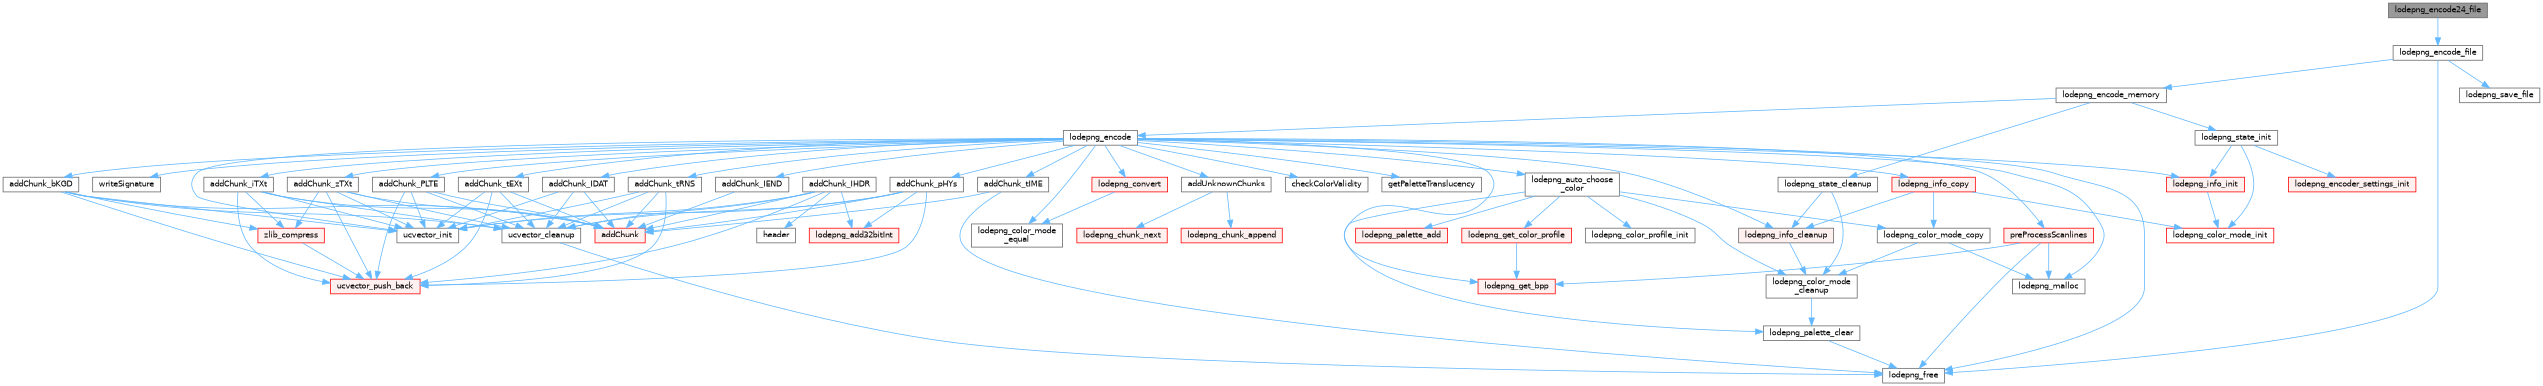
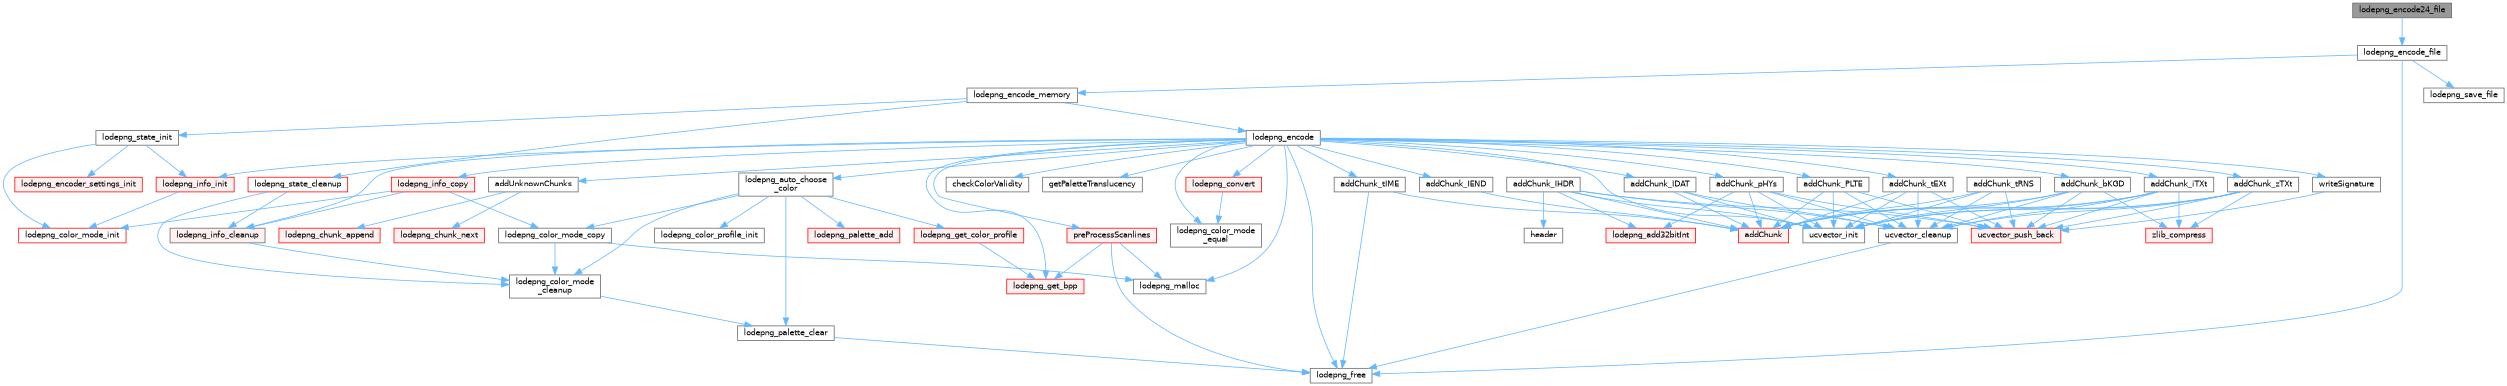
  digraph {
    rankdir=TB
    node [color=grey40 fillcolor=white fontname=Helvetica fontsize=10 shape=box style=filled]
    edge [color=steelblue1 fontname=Helvetica fontsize=10 labelfontname=Helvetica labelfontsize=10 style=solid]
    n1 [color=gray40 fillcolor=grey60 fontcolor=black height=0.2 label=lodepng_encode24_file width=0.4]
    n2 [height=0.2 label=lodepng_encode_file width=0.4]
    n3 [height=0.2 label=lodepng_encode_memory width=0.4]
    n4 [height=0.2 label=lodepng_free width=0.4]
    n5 [height=0.2 label=lodepng_save_file width=0.4]
    n6 [height=0.2 label=lodepng_encode width=0.4]
-   n7 [height=0.2 label=lodepng_state_cleanup width=0.4]
+   n7 [color=red height=0.2 label=lodepng_state_cleanup width=0.4]
    n8 [height=0.2 label=lodepng_state_init width=0.4]
    n9 [height=0.2 label=addChunk_bKGD width=0.4]
    n10 [height=0.2 label=ucvector_init width=0.4]
    n11 [height=0.2 label=addChunk_IDAT width=0.4]
    n12 [height=0.2 label=addChunk_IEND width=0.4]
    n13 [height=0.2 label=addChunk_iTXt width=0.4]
    n14 [height=0.2 label=addChunk_pHYs width=0.4]
    n15 [height=0.2 label=addChunk_PLTE width=0.4]
    n16 [height=0.2 label=addChunk_tEXt width=0.4]
    n17 [height=0.2 label=addChunk_tIME width=0.4]
    n18 [height=0.2 label=lodepng_malloc width=0.4]
    n19 [height=0.2 label=addChunk_tRNS width=0.4]
    n20 [height=0.2 label=addChunk_zTXt width=0.4]
    n21 [height=0.2 label=addUnknownChunks width=0.4]
    n22 [height=0.2 label=checkColorValidity width=0.4]
    n23 [height=0.2 label=getPaletteTranslucency width=0.4]
    n24 [height=0.2 label="lodepng_auto_choose\l_color" width=0.4]
    n25 [color=red fillcolor="#FFF0F0" height=0.2 label=lodepng_get_bpp width=0.4]
    n26 [height=0.2 label="lodepng_color_mode\l_equal" width=0.4]
    n27 [color=red fillcolor="#FFF0F0" height=0.2 label=lodepng_convert width=0.4]
    n28 [fillcolor="#FFF0F0" height=0.2 label=lodepng_info_cleanup width=0.4]
    n29 [color=red fillcolor="#FFF0F0" height=0.2 label=lodepng_info_copy width=0.4]
    n30 [color=red fillcolor="#FFF0F0" height=0.2 label=lodepng_info_init width=0.4]
    n31 [color=red fillcolor="#FFF0F0" height=0.2 label=preProcessScanlines width=0.4]
    n32 [height=0.2 label=writeSignature width=0.4]
    n33 [height=0.2 label="lodepng_color_mode\l_cleanup" width=0.4]
    n34 [color=red height=0.2 label=lodepng_color_mode_init width=0.4]
    n35 [color=red fillcolor="#FFF0F0" height=0.2 label=lodepng_encoder_settings_init width=0.4]
    n36 [color=red fillcolor="#FFF0F0" height=0.2 label=addChunk width=0.4]
    n37 [height=0.2 label=ucvector_cleanup width=0.4]
    n38 [color=red fillcolor="#FFF0F0" height=0.2 label=ucvector_push_back width=0.4]
    n39 [color=red fillcolor="#FFF0F0" height=0.2 label=zlib_compress width=0.4]
    n40 [height=0.2 label=addChunk_IHDR width=0.4]
    n41 [height=0.2 label=header width=0.4]
    n42 [color=red fillcolor="#FFF0F0" height=0.2 label=lodepng_add32bitInt width=0.4]
    n43 [color=red fillcolor="#FFF0F0" height=0.2 label=lodepng_chunk_append width=0.4]
    n44 [color=red fillcolor="#FFF0F0" height=0.2 label=lodepng_chunk_next width=0.4]
    n45 [height=0.2 label=lodepng_palette_clear width=0.4]
    n46 [height=0.2 label=lodepng_color_mode_copy width=0.4]
    n47 [height=0.2 label=lodepng_color_profile_init width=0.4]
    n48 [color=red fillcolor="#FFF0F0" height=0.2 label=lodepng_get_color_profile width=0.4]
    n49 [color=red fillcolor="#FFF0F0" height=0.2 label=lodepng_palette_add width=0.4]
    n1 -> n2
    n2 -> n3
    n2 -> n4
    n2 -> n5
    n3 -> n6
    n3 -> n7
    n3 -> n8
    n6 -> n4
    n6 -> n9
    n6 -> n10
    n6 -> n11
    n6 -> n12
    n6 -> n13
    n6 -> n14
    n6 -> n15
    n6 -> n16
    n6 -> n17
    n6 -> n18
-   n6 -> n19
    n6 -> n20
    n6 -> n21
    n6 -> n22
    n6 -> n23
    n6 -> n24
    n6 -> n25
    n6 -> n26
    n6 -> n27
    n6 -> n28
    n6 -> n29
    n6 -> n30
    n6 -> n31
    n6 -> n32
    n7 -> n28
    n7 -> n33
    n8 -> n30
    n8 -> n34
    n8 -> n35
    n9 -> n10
    n9 -> n36
    n9 -> n37
    n9 -> n38
    n9 -> n39
    n11 -> n10
    n11 -> n36
    n11 -> n37
    n12 -> n36
    n13 -> n10
    n13 -> n36
    n13 -> n37
    n13 -> n38
    n13 -> n39
    n14 -> n10
    n14 -> n36
    n14 -> n37
    n14 -> n38
    n14 -> n42
    n15 -> n10
    n15 -> n36
    n15 -> n37
    n15 -> n38
    n16 -> n10
    n16 -> n36
    n16 -> n37
    n16 -> n38
    n17 -> n4
    n17 -> n36
    n19 -> n10
    n19 -> n36
    n19 -> n37
    n19 -> n38
    n20 -> n10
    n20 -> n36
    n20 -> n37
    n20 -> n38
    n20 -> n39
    n21 -> n43
    n21 -> n44
    n24 -> n33
    n24 -> n45
    n24 -> n46
    n24 -> n47
    n24 -> n48
    n24 -> n49
    n27 -> n26
    n28 -> n33
    n29 -> n28
    n29 -> n34
    n29 -> n46
    n30 -> n34
    n31 -> n4
    n31 -> n18
    n31 -> n25
-   n39 -> n38
+   n32 -> n38
    n33 -> n45
    n37 -> n4
    n40 -> n10
    n40 -> n36
    n40 -> n37
    n40 -> n38
    n40 -> n41
    n40 -> n42
    n45 -> n4
    n46 -> n18
    n46 -> n33
    n48 -> n25
  }
